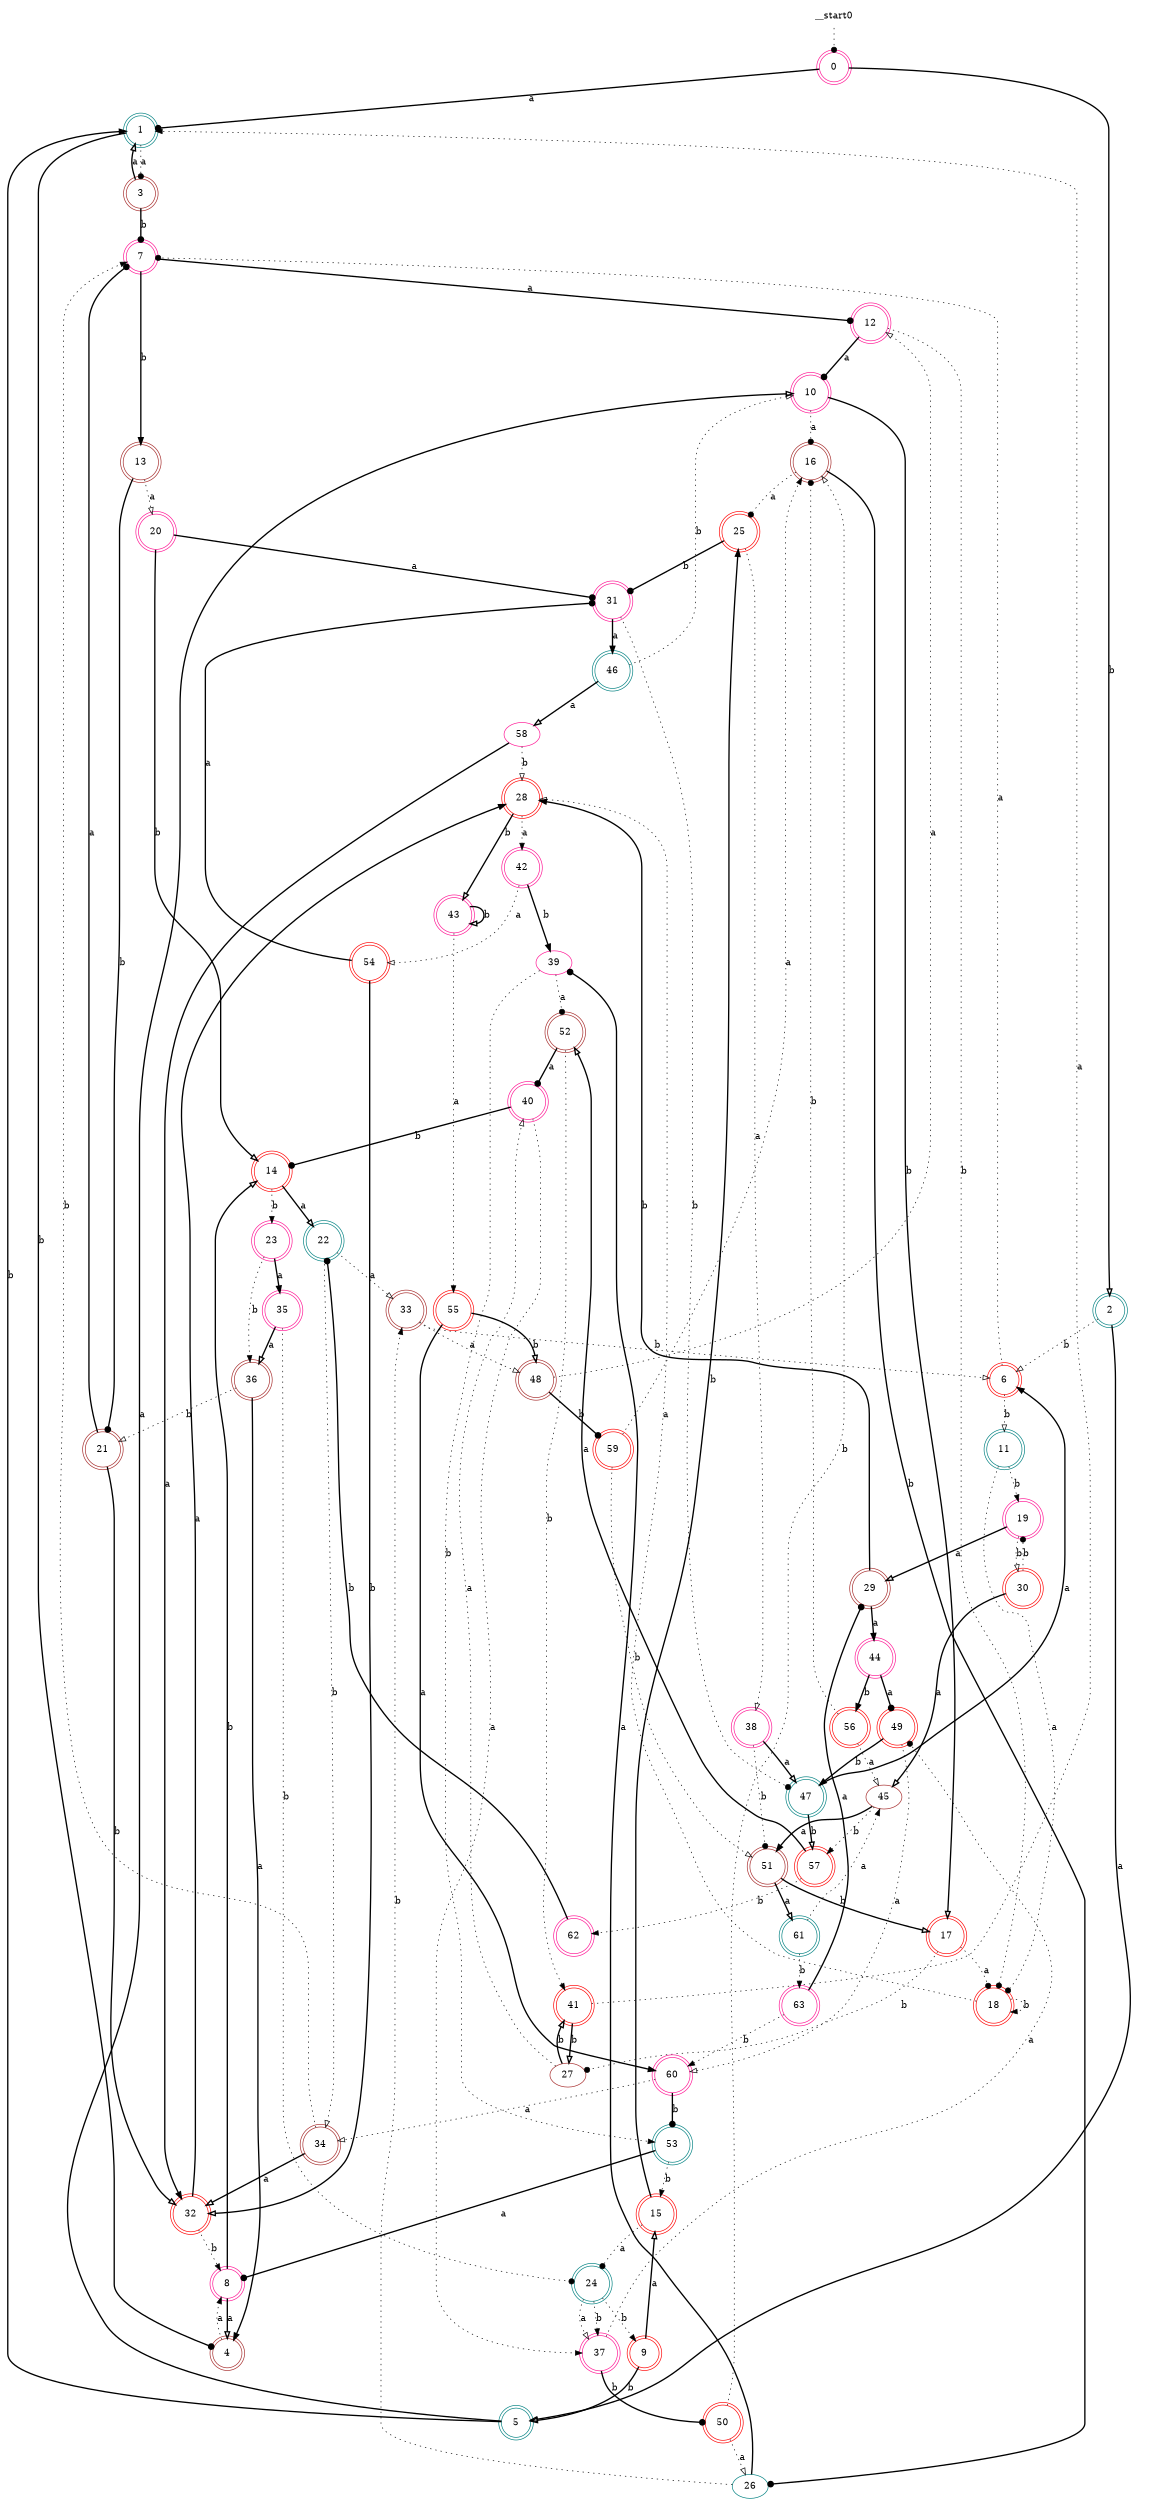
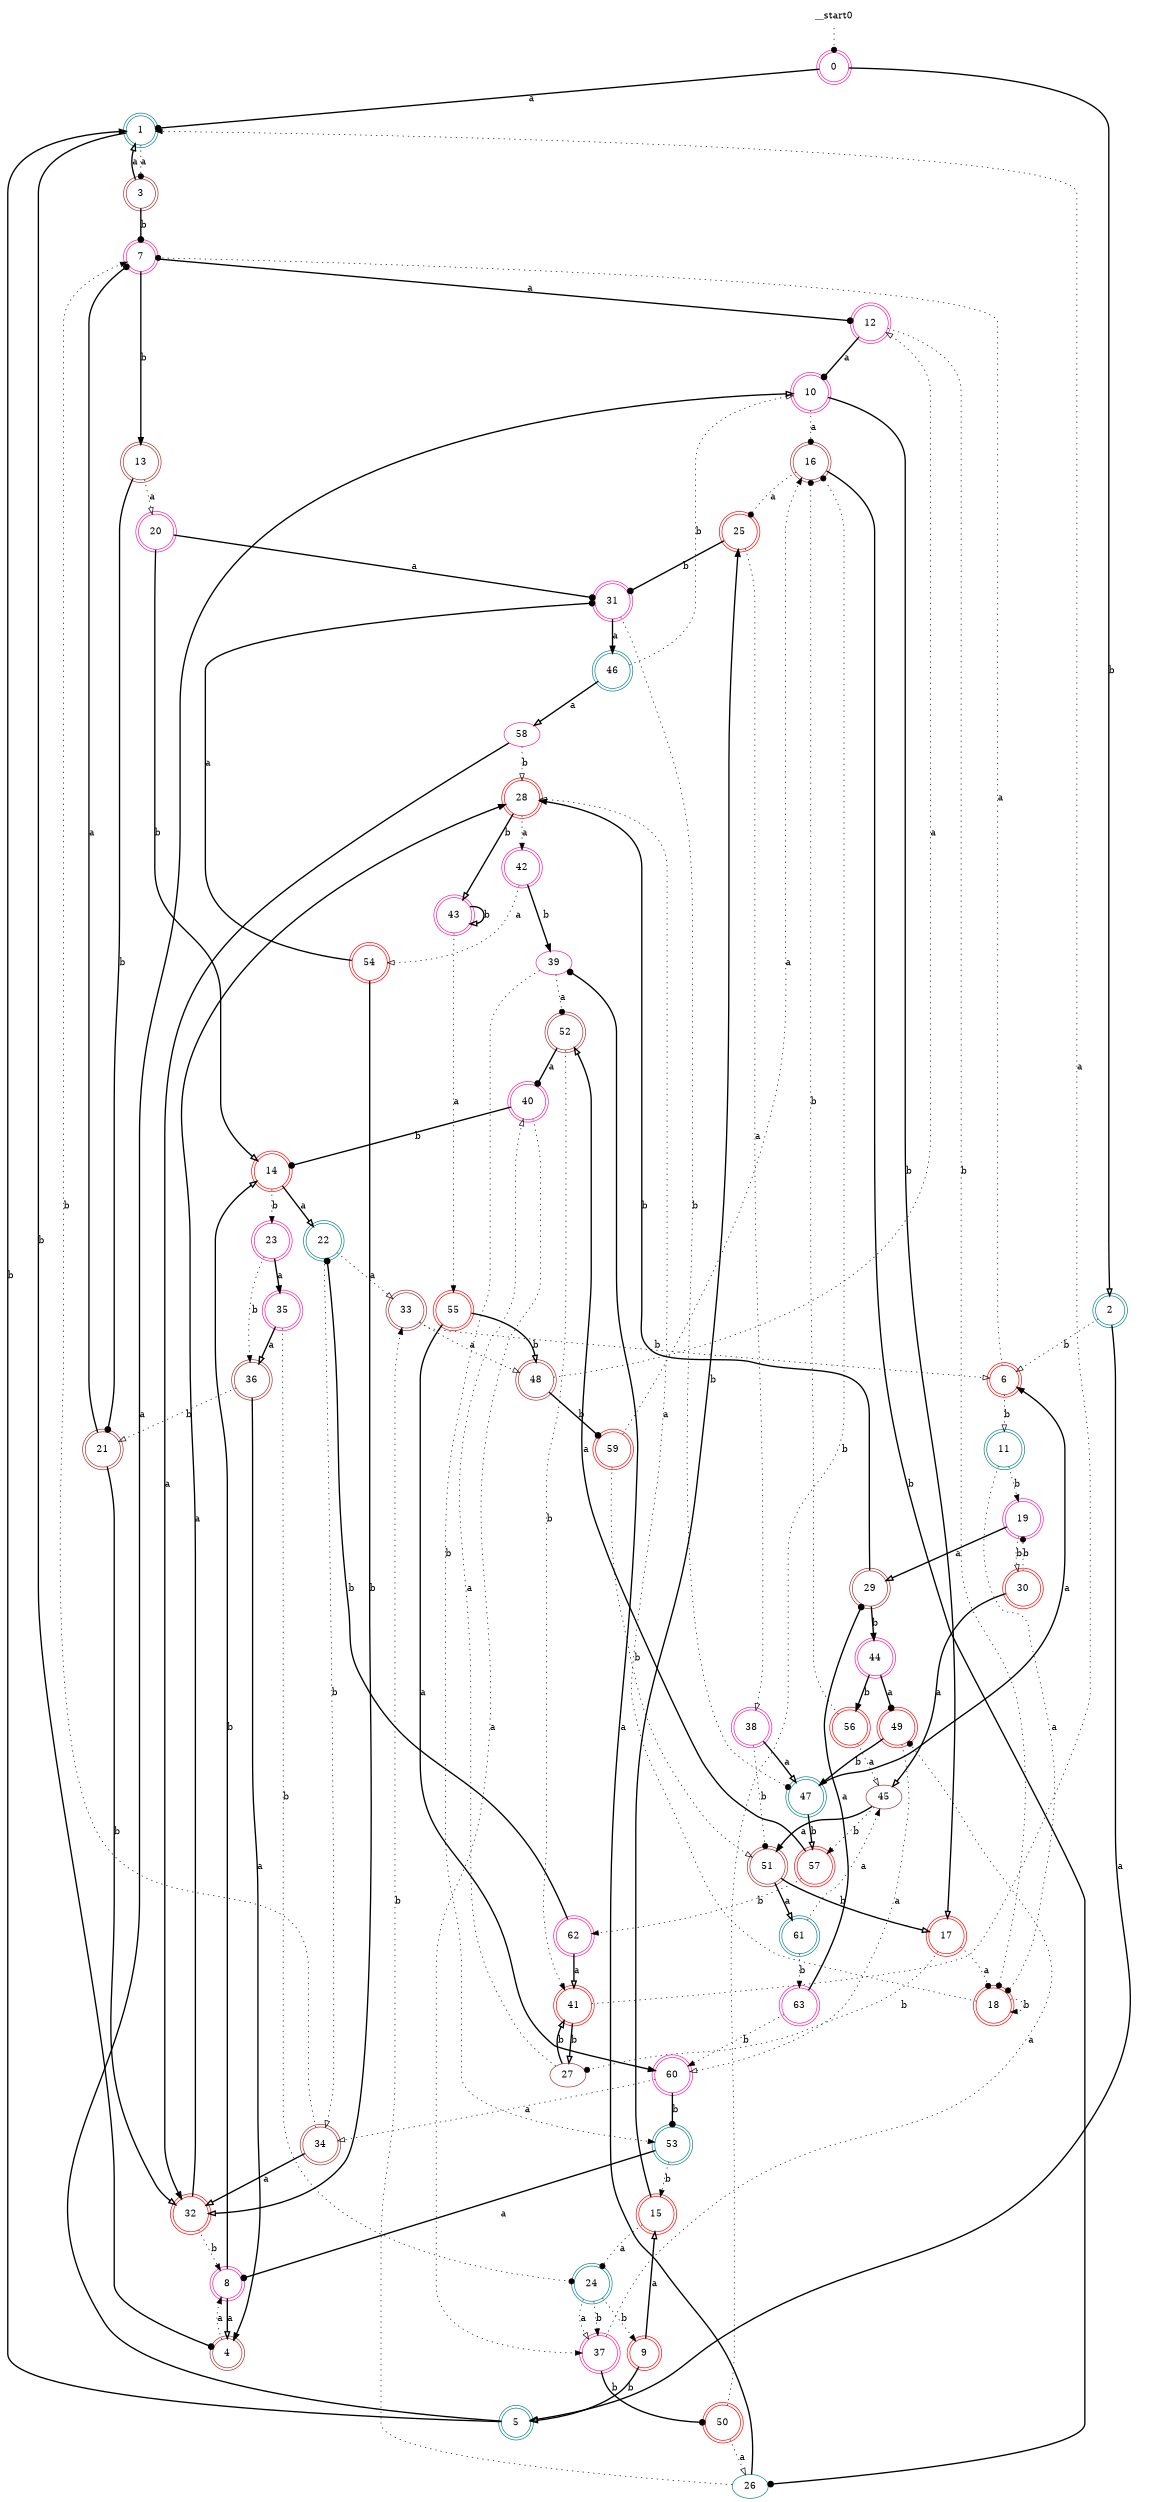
  digraph {
    node [color=deeppink shape=doublecircle]
    edge [arrowhead=onormal style=bold]
    __start0 [color=red shape=none]
    0
    1 [color=teal]
    2 [color=teal]
    3 [color=brown]
    4 [color=brown]
    5 [color=teal]
    6 [color=red]
    7
    8
    10
    11 [color=teal]
    12
    13 [color=brown]
    14 [color=red]
    9 [color=red]
    15 [color=red]
    16 [color=brown]
    17 [color=red]
    18 [color=red]
    19
    20
    21 [color=brown]
    22 [color=teal]
    23
    24 [color=teal]
    25 [color=red]
    26 [color=teal shape=""]
    27 [color=brown shape=""]
    28 [color=red]
    29 [color=brown]
    30 [color=red]
    31
    32 [color=red]
    33 [color=brown]
    34 [color=brown]
    35
    36 [color=brown]
    37
    38
    39 [shape=""]
    40
    41 [color=red]
    42
    43
    44
    45 [color=brown shape=""]
    46 [color=teal]
    47 [color=teal]
    48 [color=brown]
    49 [color=red]
    50 [color=red]
    51 [color=brown]
    52 [color=brown]
    53 [color=teal]
    54 [color=red]
    55 [color=red]
    56 [color=red]
    57 [color=red]
    58 [shape=""]
    59 [color=red]
    60
    61 [color=teal]
    62
    63
    __start0 -> 0 [arrowhead=dot style=dotted]
    0 -> 1 [arrowhead=dot label=a]
    0 -> 2 [label=b]
    1 -> 3 [arrowhead=dot label=a style=dotted]
    1 -> 4 [arrowhead=dot label=b]
    2 -> 5 [label=a]
    2 -> 6 [label=b style=dotted]
    3 -> 1 [label=a]
    3 -> 7 [arrowhead=dot label=b]
    4 -> 8 [arrowhead=normal label=a style=dotted]
    5 -> 1 [arrowhead=normal label=b]
    5 -> 10 [label=a]
    6 -> 7 [arrowhead=dot label=a style=dotted]
    6 -> 11 [label=b style=dotted]
    7 -> 12 [arrowhead=dot label=a]
    7 -> 13 [arrowhead=normal label=b]
    8 -> 4 [label=a]
    8 -> 14 [label=b]
    10 -> 16 [arrowhead=dot label=a style=dotted]
    10 -> 17 [label=b]
    11 -> 18 [arrowhead=dot label=a style=dotted]
    11 -> 19 [arrowhead=normal label=b style=dotted]
    12 -> 10 [arrowhead=dot label=a]
    12 -> 18 [arrowhead=dot label=b style=dotted]
    13 -> 20 [label=a style=dotted]
    13 -> 21 [arrowhead=dot label=b]
    14 -> 22 [label=a]
    14 -> 23 [arrowhead=normal label=b style=dotted]
    9 -> 5 [label=b]
    9 -> 15 [label=a]
    15 -> 24 [arrowhead=dot label=a style=dotted]
    15 -> 25 [arrowhead=normal label=b]
    16 -> 25 [arrowhead=dot label=a style=dotted]
    16 -> 26 [arrowhead=dot label=b]
    17 -> 18 [arrowhead=dot label=a style=dotted]
    17 -> 27 [arrowhead=dot label=b style=dotted]
    18 -> 18 [arrowhead=normal label=b style=dotted]
    18 -> 28 [label=a style=dotted]
    19 -> 29 [label=a]
    19 -> 30 [label=b style=dotted]
    20 -> 14 [label=b]
    20 -> 31 [arrowhead=dot label=a]
    21 -> 7 [arrowhead=dot label=a]
    21 -> 32 [label=b]
    22 -> 33 [label=a style=dotted]
    22 -> 34 [label=b style=dotted]
    23 -> 35 [arrowhead=normal label=a]
    23 -> 36 [arrowhead=normal label=b style=dotted]
    24 -> 9 [arrowhead=normal label=b style=dotted]
    24 -> 37 [label=a style=dotted]
    24 -> 37 [arrowhead=normal label=b style=dotted]
    25 -> 31 [arrowhead=dot label=b]
    25 -> 38 [label=a style=dotted]
    26 -> 33 [arrowhead=normal label=b style=dotted]
    26 -> 39 [arrowhead=dot label=a]
    27 -> 40 [label=a style=dotted]
    27 -> 41 [label=b]
    28 -> 42 [arrowhead=normal label=a style=dotted]
    28 -> 43 [label=b]
    29 -> 28 [arrowhead=normal label=b]
-   29 -> 44 [arrowhead=normal label=a]
+   29 -> 44 [arrowhead=normal label=b]
    30 -> 19 [arrowhead=dot label=b style=dotted]
    30 -> 45 [label=a]
    31 -> 46 [arrowhead=normal label=a]
    31 -> 47 [arrowhead=dot label=b style=dotted]
    32 -> 8 [arrowhead=normal label=b style=dotted]
    32 -> 28 [arrowhead=normal label=a]
    33 -> 6 [label=b style=dotted]
    33 -> 48 [label=a style=dotted]
    34 -> 7 [arrowhead=normal label=b style=dotted]
    34 -> 32 [label=a]
    35 -> 24 [arrowhead=dot label=b style=dotted]
    35 -> 36 [label=a]
    36 -> 4 [arrowhead=normal label=a]
    36 -> 21 [label=b style=dotted]
    37 -> 49 [arrowhead=dot label=a style=dotted]
    37 -> 50 [arrowhead=dot label=b]
    38 -> 47 [label=a]
    38 -> 51 [arrowhead=dot label=b style=dotted]
    39 -> 52 [arrowhead=dot label=a style=dotted]
    39 -> 53 [arrowhead=normal label=b style=dotted]
    40 -> 14 [arrowhead=dot label=b]
    40 -> 37 [arrowhead=normal label=a style=dotted]
    41 -> 1 [arrowhead=normal label=a style=dotted]
    41 -> 27 [label=b]
    42 -> 39 [arrowhead=normal label=b]
    42 -> 54 [label=a style=dotted]
    43 -> 43 [label=b]
    43 -> 55 [arrowhead=normal label=a style=dotted]
    44 -> 49 [arrowhead=dot label=a]
    44 -> 56 [arrowhead=normal label=b]
    45 -> 51 [arrowhead=normal label=a]
    45 -> 57 [arrowhead=normal label=b style=dotted]
    46 -> 10 [label=b style=dotted]
    46 -> 58 [label=a]
    47 -> 6 [arrowhead=normal label=a]
    47 -> 57 [label=b]
    48 -> 12 [label=a style=dotted]
    48 -> 59 [arrowhead=dot label=b]
    49 -> 47 [arrowhead=normal label=b]
    49 -> 60 [label=a style=dotted]
-   50 -> 16 [label=b style=dotted]
+   50 -> 16 [arrowhead=dot label=b style=dotted]
    50 -> 26 [label=a style=dotted]
    51 -> 17 [label=b]
    51 -> 61 [label=a]
    52 -> 40 [arrowhead=dot label=a]
    52 -> 41 [arrowhead=normal label=b style=dotted]
    53 -> 8 [arrowhead=dot label=a]
    53 -> 15 [arrowhead=normal label=b style=dotted]
    54 -> 31 [arrowhead=dot label=a]
    54 -> 32 [label=b]
    55 -> 48 [label=b]
    55 -> 60 [arrowhead=normal label=a]
    56 -> 16 [arrowhead=dot label=b style=dotted]
    56 -> 45 [label=a style=dotted]
    57 -> 52 [label=a]
    57 -> 62 [arrowhead=normal label=b style=dotted]
    58 -> 28 [label=b style=dotted]
    58 -> 32 [arrowhead=normal label=a]
    59 -> 16 [arrowhead=normal label=a style=dotted]
    59 -> 51 [label=b style=dotted]
    60 -> 34 [label=a style=dotted]
    60 -> 53 [arrowhead=dot label=b]
    61 -> 45 [arrowhead=normal label=a style=dotted]
    61 -> 63 [arrowhead=normal label=b style=dotted]
    62 -> 22 [arrowhead=dot label=b]
+   62 -> 41 [label=a]
    63 -> 29 [arrowhead=dot label=a]
    63 -> 60 [arrowhead=normal label=b style=dotted]
  }
